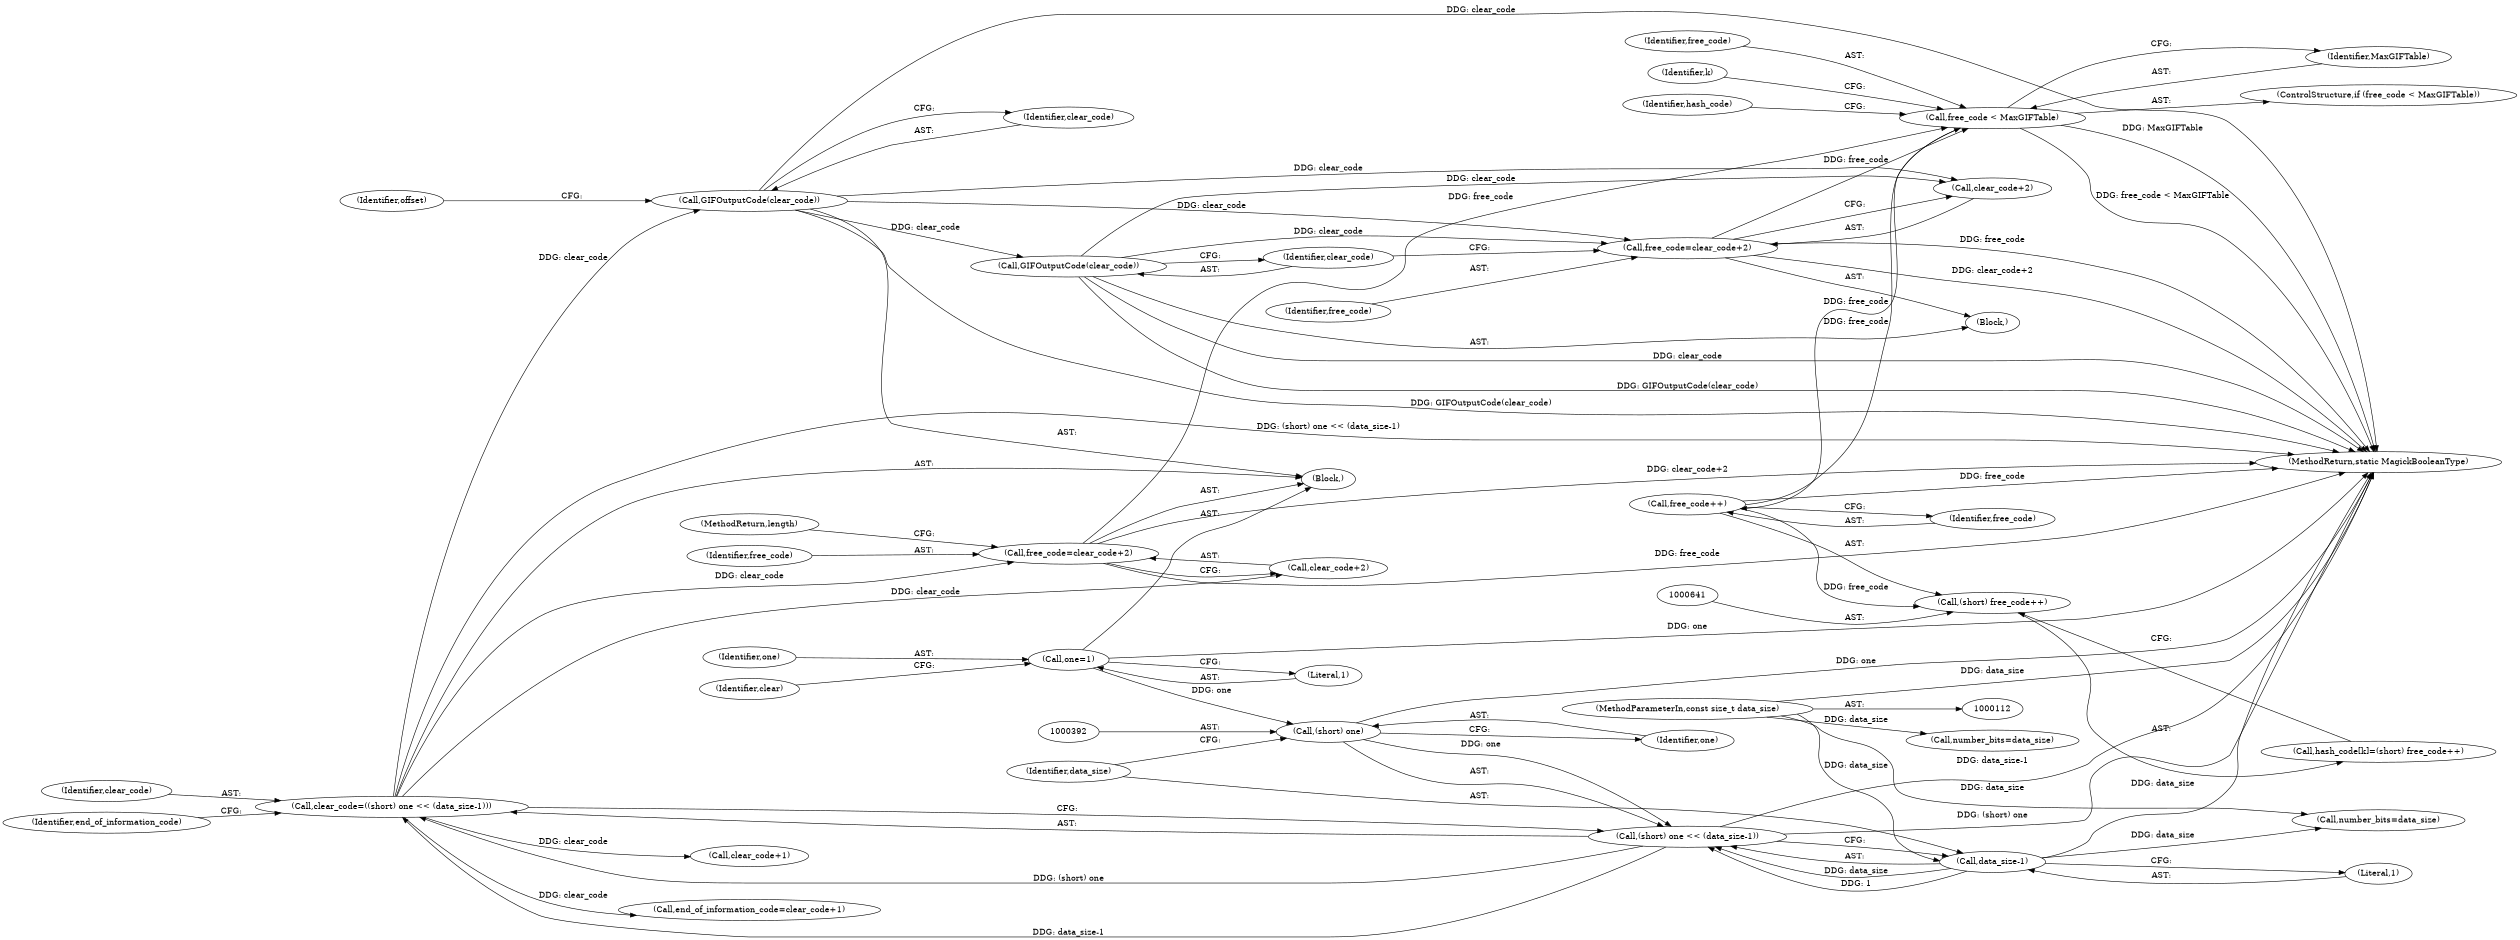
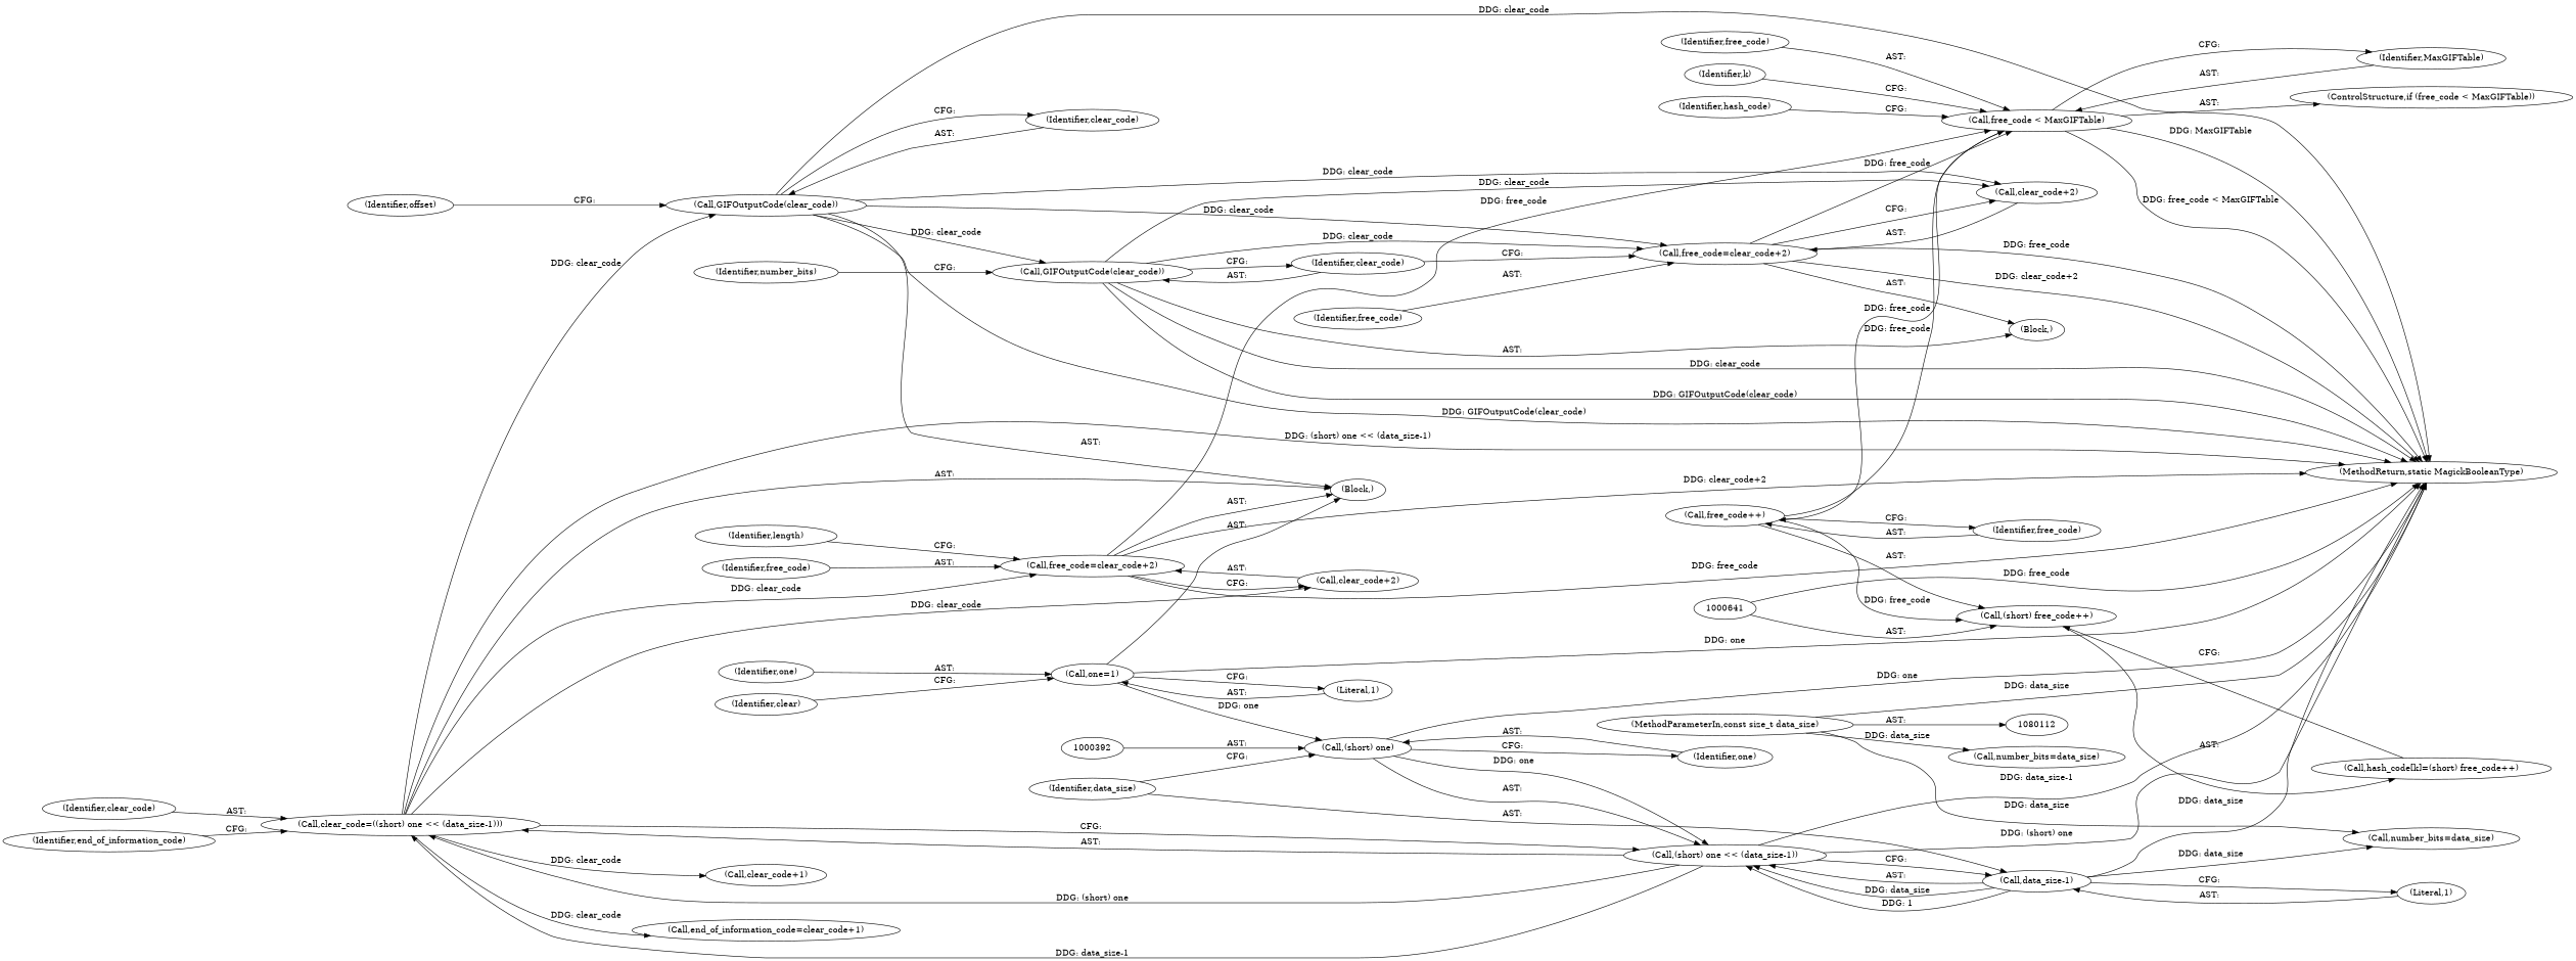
  digraph {
    rankdir=LR
    n1 [label="(Call,free_code++)"]
    n2 [label="(Call,free_code < MaxGIFTable)"]
    n3 [label="(Call,(short) free_code++)"]
    n4 [label="(MethodReturn,static MagickBooleanType)"]
    n5 [label="(Identifier,free_code)"]
    n6 [label="(ControlStructure,if (free_code < MaxGIFTable))"]
    n7 [label="(Identifier,MaxGIFTable)"]
    n8 [label="(Call,hash_code[k]=(short) free_code++)"]
    n9 [label="(Call,free_code=clear_code+2)"]
    n10 [label="(Call,clear_code+2)"]
    n11 [label="(Block,)"]
    n12 [label="(Call,clear_code=((short) one << (data_size-1)))"]
    n13 [label="(Call,(short) one << (data_size-1))"]
    n14 [label="(Call,GIFOutputCode(clear_code))"]
    n15 [label="(Call,clear_code+1)"]
    n16 [label="(Call,end_of_information_code=clear_code+1)"]
    n17 [label="(Call,data_size-1)"]
    n18 [label="(Call,free_code=clear_code+2)"]
    n19 [label="(Call,clear_code+2)"]
    n20 [label="(Call,GIFOutputCode(clear_code))"]
    n21 [label="(Identifier,clear_code)"]
    n22 [label="(Literal,1)"]
    n23 [label="(Call,number_bits=data_size)"]
    n24 [label="(Call,(short) one)"]
    n25 [label="(Identifier,one)"]
    n26 [label="(Call,one=1)"]
    n27 [label="(Literal,1)"]
    n28 [label="(MethodParameterIn,const size_t data_size)"]
    n29 [label="(Call,number_bits=data_size)"]
-   1000112
+   1000112 [label=1080112]
    n31 [label="(Block,)"]
    n32 [label="(Identifier,clear_code)"]
    n33 [label="(Identifier,free_code)"]
    n34 [label="(Identifier,free_code)"]
+   n35 [label="(Identifier,number_bits)"]
    n36 [label="(Identifier,k)"]
    n37 [label="(Identifier,clear_code)"]
-   n38 [label="(MethodReturn,length)"]
+   n38 [label="(Identifier,length)"]
    n39 [label="(Identifier,offset)"]
    n40 [label="(Identifier,end_of_information_code)"]
    n41 [label="(Identifier,data_size)"]
    n42 [label="(Identifier,hash_code)"]
    n43 [label="(Identifier,one)"]
    n44 [label="(Identifier,clear)"]
    n45 [label="(Identifier,free_code)"]
    1000392
    1000641
    n1 -> n2 [label="DDG: free_code"]
    n1 -> n3 [label="AST: "]
    n1 -> n3 [label="DDG: free_code"]
-   n1 -> n4 [label="DDG: free_code"]
+   1000641 -> n4 [label="DDG: free_code"]
    n1 -> n5 [label="CFG: "]
    n2 -> n1 [label="DDG: free_code"]
    n2 -> n4 [label="DDG: free_code < MaxGIFTable"]
    n2 -> n4 [label="DDG: MaxGIFTable"]
    n2 -> n6 [label="AST: "]
    n2 -> n7 [label="CFG: "]
    n3 -> n8 [label="AST: "]
    n5 -> n1 [label="AST: "]
    n7 -> n2 [label="AST: "]
    n8 -> n3 [label="CFG: "]
    n9 -> n2 [label="DDG: free_code"]
    n9 -> n4 [label="DDG: clear_code+2"]
    n9 -> n4 [label="DDG: free_code"]
    n9 -> n10 [label="CFG: "]
    n9 -> n11 [label="AST: "]
    n10 -> n9 [label="AST: "]
    n12 -> n4 [label="DDG: (short) one << (data_size-1)"]
    n12 -> n9 [label="DDG: clear_code"]
    n12 -> n10 [label="DDG: clear_code"]
    n12 -> n11 [label="AST: "]
    n12 -> n13 [label="CFG: "]
    n12 -> n14 [label="DDG: clear_code"]
    n12 -> n15 [label="DDG: clear_code"]
    n12 -> n16 [label="DDG: clear_code"]
    n13 -> n4 [label="DDG: data_size-1"]
    n13 -> n4 [label="DDG: (short) one"]
    n13 -> n12 [label="AST: "]
    n13 -> n12 [label="DDG: (short) one"]
    n13 -> n12 [label="DDG: data_size-1"]
    n13 -> n17 [label="CFG: "]
    n14 -> n4 [label="DDG: GIFOutputCode(clear_code)"]
    n14 -> n4 [label="DDG: clear_code"]
    n14 -> n11 [label="AST: "]
    n14 -> n18 [label="DDG: clear_code"]
    n14 -> n19 [label="DDG: clear_code"]
    n14 -> n20 [label="DDG: clear_code"]
    n14 -> n21 [label="CFG: "]
    n17 -> n4 [label="DDG: data_size"]
    n17 -> n13 [label="AST: "]
    n17 -> n13 [label="DDG: data_size"]
    n17 -> n13 [label="DDG: 1"]
    n17 -> n22 [label="CFG: "]
    n17 -> n23 [label="DDG: data_size"]
    n18 -> n2 [label="DDG: free_code"]
    n18 -> n4 [label="DDG: clear_code+2"]
    n18 -> n4 [label="DDG: free_code"]
    n18 -> n19 [label="CFG: "]
    n18 -> n31 [label="AST: "]
    n19 -> n18 [label="AST: "]
    n20 -> n4 [label="DDG: clear_code"]
    n20 -> n4 [label="DDG: GIFOutputCode(clear_code)"]
    n20 -> n18 [label="DDG: clear_code"]
    n20 -> n19 [label="DDG: clear_code"]
    n20 -> n31 [label="AST: "]
    n20 -> n32 [label="CFG: "]
    n21 -> n14 [label="AST: "]
    n22 -> n17 [label="AST: "]
    n24 -> n4 [label="DDG: one"]
    n24 -> n13 [label="AST: "]
    n24 -> n13 [label="DDG: one"]
    n24 -> n25 [label="CFG: "]
    n25 -> n24 [label="AST: "]
    n26 -> n4 [label="DDG: one"]
    n26 -> n11 [label="AST: "]
    n26 -> n24 [label="DDG: one"]
    n26 -> n27 [label="CFG: "]
    n27 -> n26 [label="AST: "]
    n28 -> n4 [label="DDG: data_size"]
-   n28 -> n17 [label="DDG: data_size"]
    n28 -> n23 [label="DDG: data_size"]
    n28 -> n29 [label="DDG: data_size"]
    n28 -> 1000112 [label="AST: "]
    n32 -> n18 [label="CFG: "]
    n32 -> n20 [label="AST: "]
    n33 -> n9 [label="AST: "]
    n34 -> n2 [label="AST: "]
+   n35 -> n20 [label="CFG: "]
    n36 -> n2 [label="CFG: "]
    n37 -> n12 [label="AST: "]
    n38 -> n9 [label="CFG: "]
    n39 -> n14 [label="CFG: "]
    n40 -> n12 [label="CFG: "]
    n41 -> n17 [label="AST: "]
    n41 -> n24 [label="CFG: "]
    n42 -> n2 [label="CFG: "]
    n43 -> n26 [label="AST: "]
    n44 -> n26 [label="CFG: "]
    n45 -> n18 [label="AST: "]
    1000392 -> n24 [label="AST: "]
    1000641 -> n3 [label="AST: "]
  }
